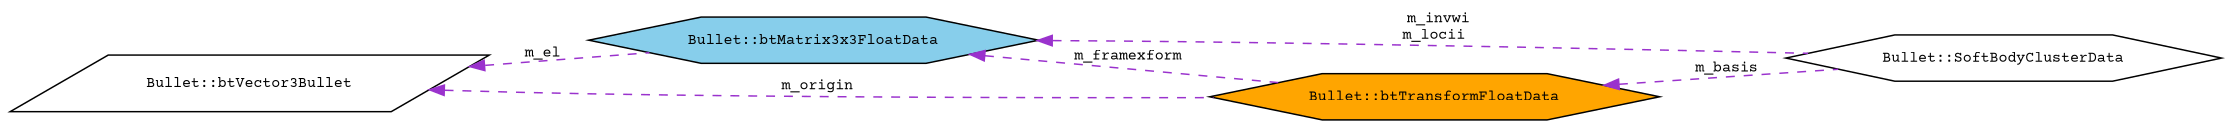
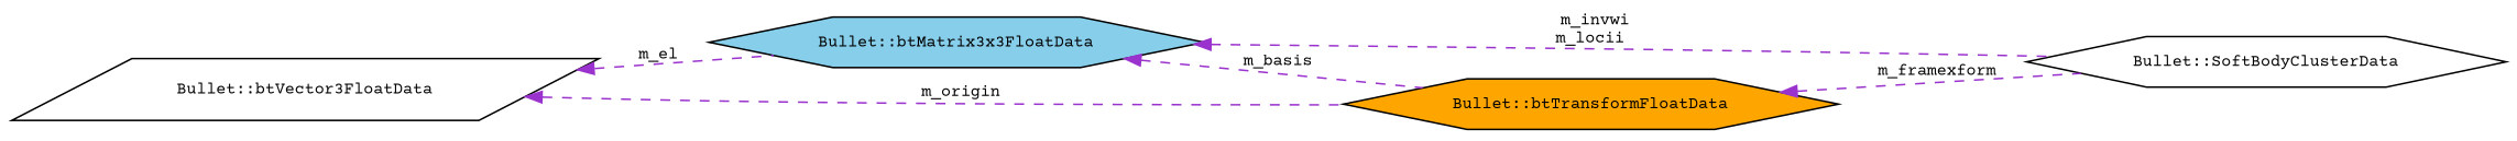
  digraph {
    fontname="Courier Prime"
    rankdir=LR
    node [color=black fillcolor=white fontname="Courier Prime" fontsize=10 shape=hexagon style=filled]
    edge [color=darkorchid3 dir=back fontname="Courier Prime" fontsize=10 labelfontname=Helvetica labelfontsize=10 style=dashed]
    n1 [fontcolor=black height=0.2 label="Bullet::SoftBodyClusterData" width=0.4]
-   n2 [height=0.2 label="Bullet::btVector3Bullet" shape=parallelogram width=0.4]
+   n2 [height=0.2 label="Bullet::btVector3FloatData" shape=parallelogram width=0.4]
    n3 [fillcolor=skyblue height=0.2 label="Bullet::btMatrix3x3FloatData" width=0.4]
    n4 [fillcolor=orange height=0.2 label="Bullet::btTransformFloatData" width=0.4]
    n2 -> n3 [label=" m_el"]
    n2 -> n4 [label=" m_origin"]
    n3 -> n1 [label=" m_invwi\nm_locii"]
-   n3 -> n4 [label=" m_framexform"]
-   n4 -> n1 [label=" m_basis"]
+   n3 -> n4 [label=" m_basis"]
+   n4 -> n1 [label=" m_framexform"]
  }
